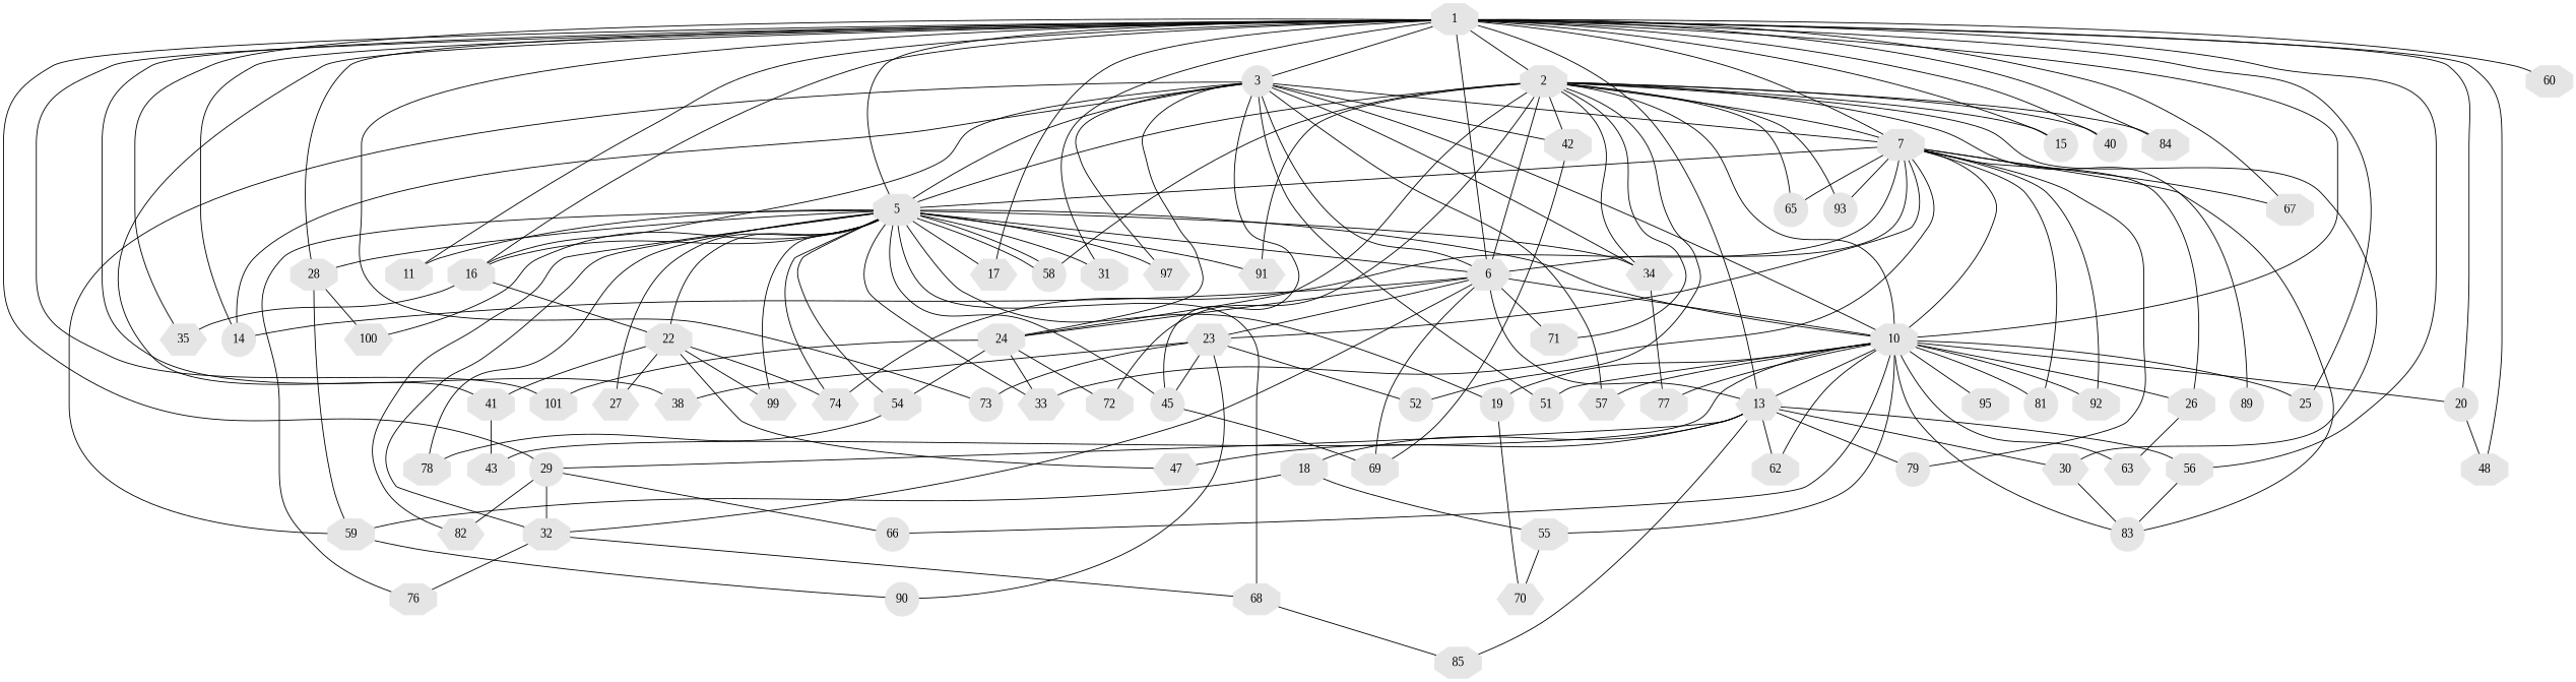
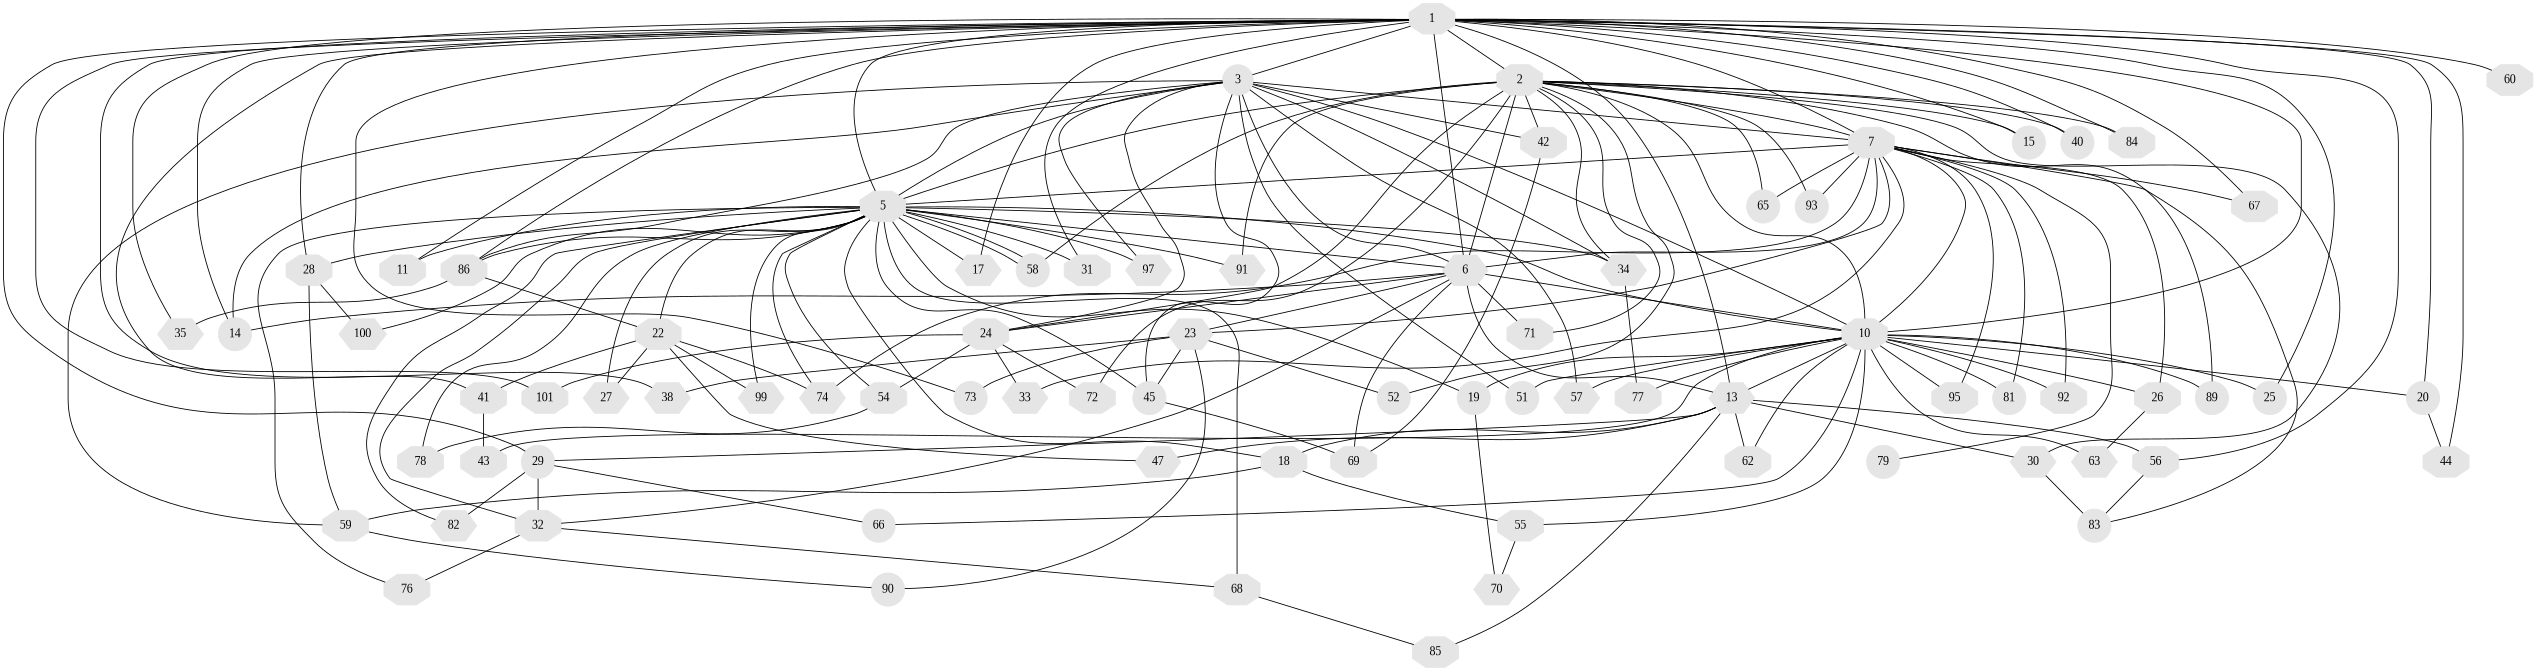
  graph {
    fontname="Liberation Serif"
    node [color=gray90 fontname="Liberation Serif" shape=octagon style=filled]
    edge [fontname="Liberation Serif"]
    1 [super="+7"]
    2 [super="+9"]
    3 [shape=circle]
    n4 [label=7 super="+12"]
    5 [super="+8"]
    6 [shape=hexagon super="+50"]
    10 [super="+94"]
    11
    13 [shape=hexagon super="+80"]
    14 [shape=circle super="+46"]
    15 [shape=circle]
-   16 [super="+61"]
+   16 [super="+61" label=86]
    17 [shape=hexagon]
    20 [shape=circle super="+21"]
    25 [shape=circle]
    28 [super="+53"]
    29 [shape=circle super="+37"]
    31
    35 [shape=hexagon]
    38 [shape=hexagon]
    40 [shape=circle]
    41
-   44 [label=48]
+   44
    56
    60
    67
    73 [shape=circle]
    84
    101
    24 [super="+49"]
    30 [shape=hexagon]
    34 [shape=hexagon super="+36"]
    42 [super="+75"]
    52 [shape=circle]
    65 [shape=circle]
    71
    72
    89 [shape=circle]
    91 [shape=hexagon]
    93 [shape=circle]
    58 [shape=circle]
    45 [shape=circle super="+48"]
    51 [shape=circle]
    57 [shape=hexagon]
    59 [super="+98"]
    97 [shape=hexagon]
    23 [shape=hexagon super="+39"]
    26
    33 [shape=hexagon]
    74 [shape=hexagon]
    79 [shape=circle]
    81 [shape=circle]
    83 [shape=circle super="+96"]
    92
    95
    18 [super="+87"]
    19 [shape=circle]
    22 [super="+86"]
    27 [shape=hexagon]
    32 [super="+88"]
    54
    68
    76
    78
    82 [shape=hexagon]
    99 [shape=hexagon]
    100 [shape=hexagon]
    69
    43
    55
    62
    63 [shape=hexagon]
    66 [shape=circle]
    77
    47 [shape=hexagon]
    85
    90 [shape=circle]
    70 [shape=hexagon]
    1 -- 2 [weight=4]
    1 -- 3 [weight=2]
    1 -- n4 [weight=2]
    1 -- 5 [weight=4]
    1 -- 6 [weight=2]
    1 -- 10 [weight=3]
    1 -- 11
    1 -- 13 [weight=2]
    1 -- 14
    1 -- 15
    1 -- 16
    1 -- 17
    1 -- 20 [weight=2]
    1 -- 25
    1 -- 28 [weight=2]
    1 -- 29 [weight=2]
    1 -- 31
    1 -- 35
    1 -- 38
    1 -- 40
    1 -- 41
    1 -- 44
    1 -- 56
    1 -- 60 [weight=2]
    1 -- 67
    1 -- 73
    1 -- 84
    1 -- 101
    2 -- n4 [weight=2]
    2 -- 5 [weight=4]
    2 -- 6 [weight=2]
    2 -- 10 [weight=2]
    2 -- 15
    2 -- 40
    2 -- 84
    2 -- 24
    2 -- 30
    2 -- 34
    2 -- 42
    2 -- 52
    2 -- 65
    2 -- 71
    2 -- 72
    2 -- 89
    2 -- 91
    2 -- 93
    2 -- 58 [weight=2]
    3 -- n4
    3 -- 5 [weight=2]
    3 -- 6
    3 -- 10
    3 -- 14
    3 -- 16
    3 -- 24
    3 -- 34
    3 -- 42
    3 -- 45
    3 -- 51
    3 -- 57
    3 -- 59
    3 -- 97
    n4 -- 5 [weight=3]
    n4 -- 6
    n4 -- 10
    n4 -- 67
    n4 -- 65
    n4 -- 93
    n4 -- 23
    n4 -- 26
    n4 -- 33
    n4 -- 74
    n4 -- 79
    n4 -- 81
    n4 -- 83
    n4 -- 92
+   n4 -- 95
    5 -- 6 [weight=2]
    5 -- 10 [weight=2]
    5 -- 11
    5 -- 16
    5 -- 17
    5 -- 28
    5 -- 31
    5 -- 34
    5 -- 91
    5 -- 58
    5 -- 58
    5 -- 45
    5 -- 97
    5 -- 74
-   5 -- 33 [weight=2]
+   5 -- 18 [weight=2]
    5 -- 19
    5 -- 22
    5 -- 27
    5 -- 32
    5 -- 54
    5 -- 68
    5 -- 76
    5 -- 78
    5 -- 82
    5 -- 99
    5 -- 100
    6 -- 10
    6 -- 13
    6 -- 14
    6 -- 24
    6 -- 71
    6 -- 23 [weight=2]
    6 -- 32
    6 -- 69
    10 -- 13
    10 -- 20
    10 -- 25
-   10 -- 83
+   10 -- 89
    10 -- 51
    10 -- 57
    10 -- 26
    10 -- 81
    10 -- 92
    10 -- 95
    10 -- 19
    10 -- 43
    10 -- 55
    10 -- 62
    10 -- 63
    10 -- 66
    10 -- 77
    13 -- 29
    13 -- 56
    13 -- 30
-   13 -- 79
    13 -- 18
    13 -- 62
    13 -- 47
    13 -- 85
    16 -- 35
    16 -- 22
    20 -- 44
    28 -- 59
    28 -- 100
    29 -- 32
    29 -- 82
    29 -- 66
    41 -- 43
    56 -- 83
    24 -- 101
    24 -- 72
    24 -- 33
    24 -- 54
    30 -- 83
    34 -- 77
    42 -- 69
    45 -- 69
    59 -- 90
    23 -- 38
    23 -- 73
    23 -- 52
    23 -- 45
    23 -- 90
    26 -- 63
    18 -- 59
    18 -- 55
    19 -- 70
    22 -- 41
    22 -- 74
    22 -- 27
    22 -- 99
    22 -- 47
    32 -- 68
    32 -- 76
    54 -- 78
    68 -- 85
    55 -- 70
  }
